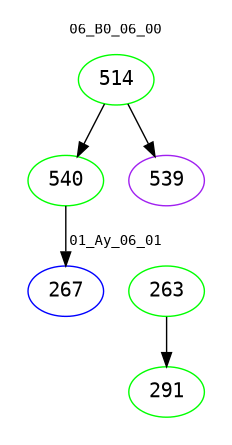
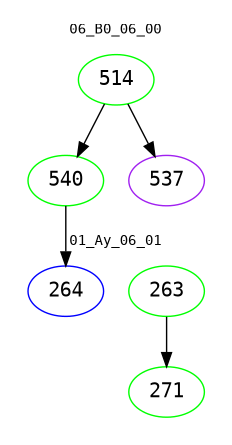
  digraph {
    fontname="DejaVu Sans Mono"
    node [color=green fontname="DejaVu Sans Mono"]
    edge [color=black fontname="DejaVu Sans Mono"]
    n1 [label=263]
-   n2 [color=blue label=267]
-   n3 [label=291]
+   n2 [color=blue label=264]
+   n3 [label=271]
    n4 [label=514]
    n5 [label=540]
-   n6 [color=purple label=539]
+   n6 [color=purple label=537]
    subgraph cluster_1 {
      color=white
      fontsize=10
      label="01_Ay_06_01"
      n1
      n2
      n3
    }
    subgraph cluster_2 {
      color=white
      fontsize=10
      label="06_B0_06_00"
      n4
      n5
      n6
    }
    n1 -> n3
    n4 -> n5
    n4 -> n6
    n5 -> n2
  }
